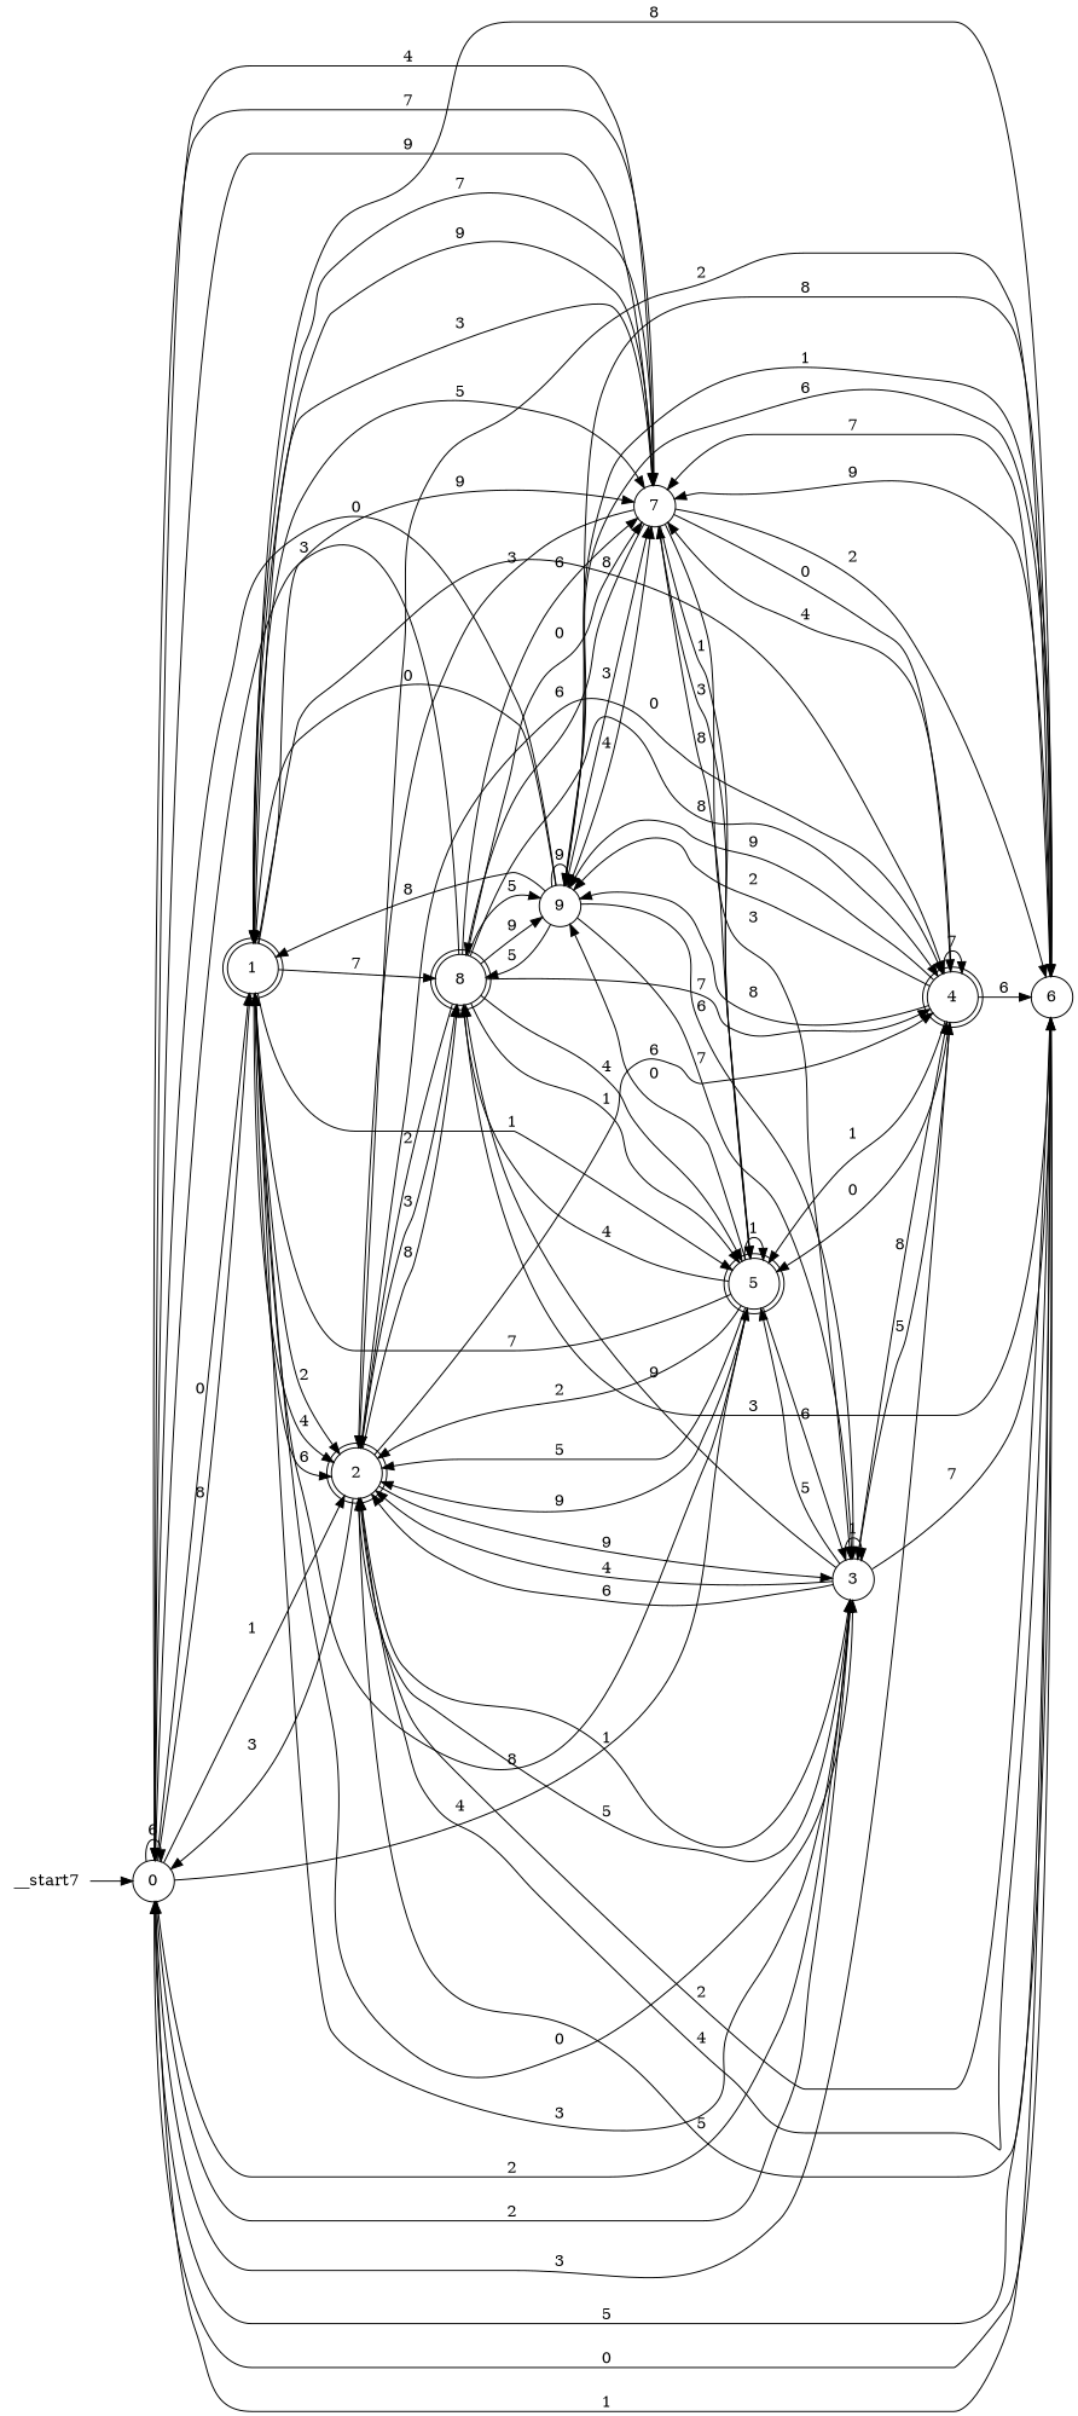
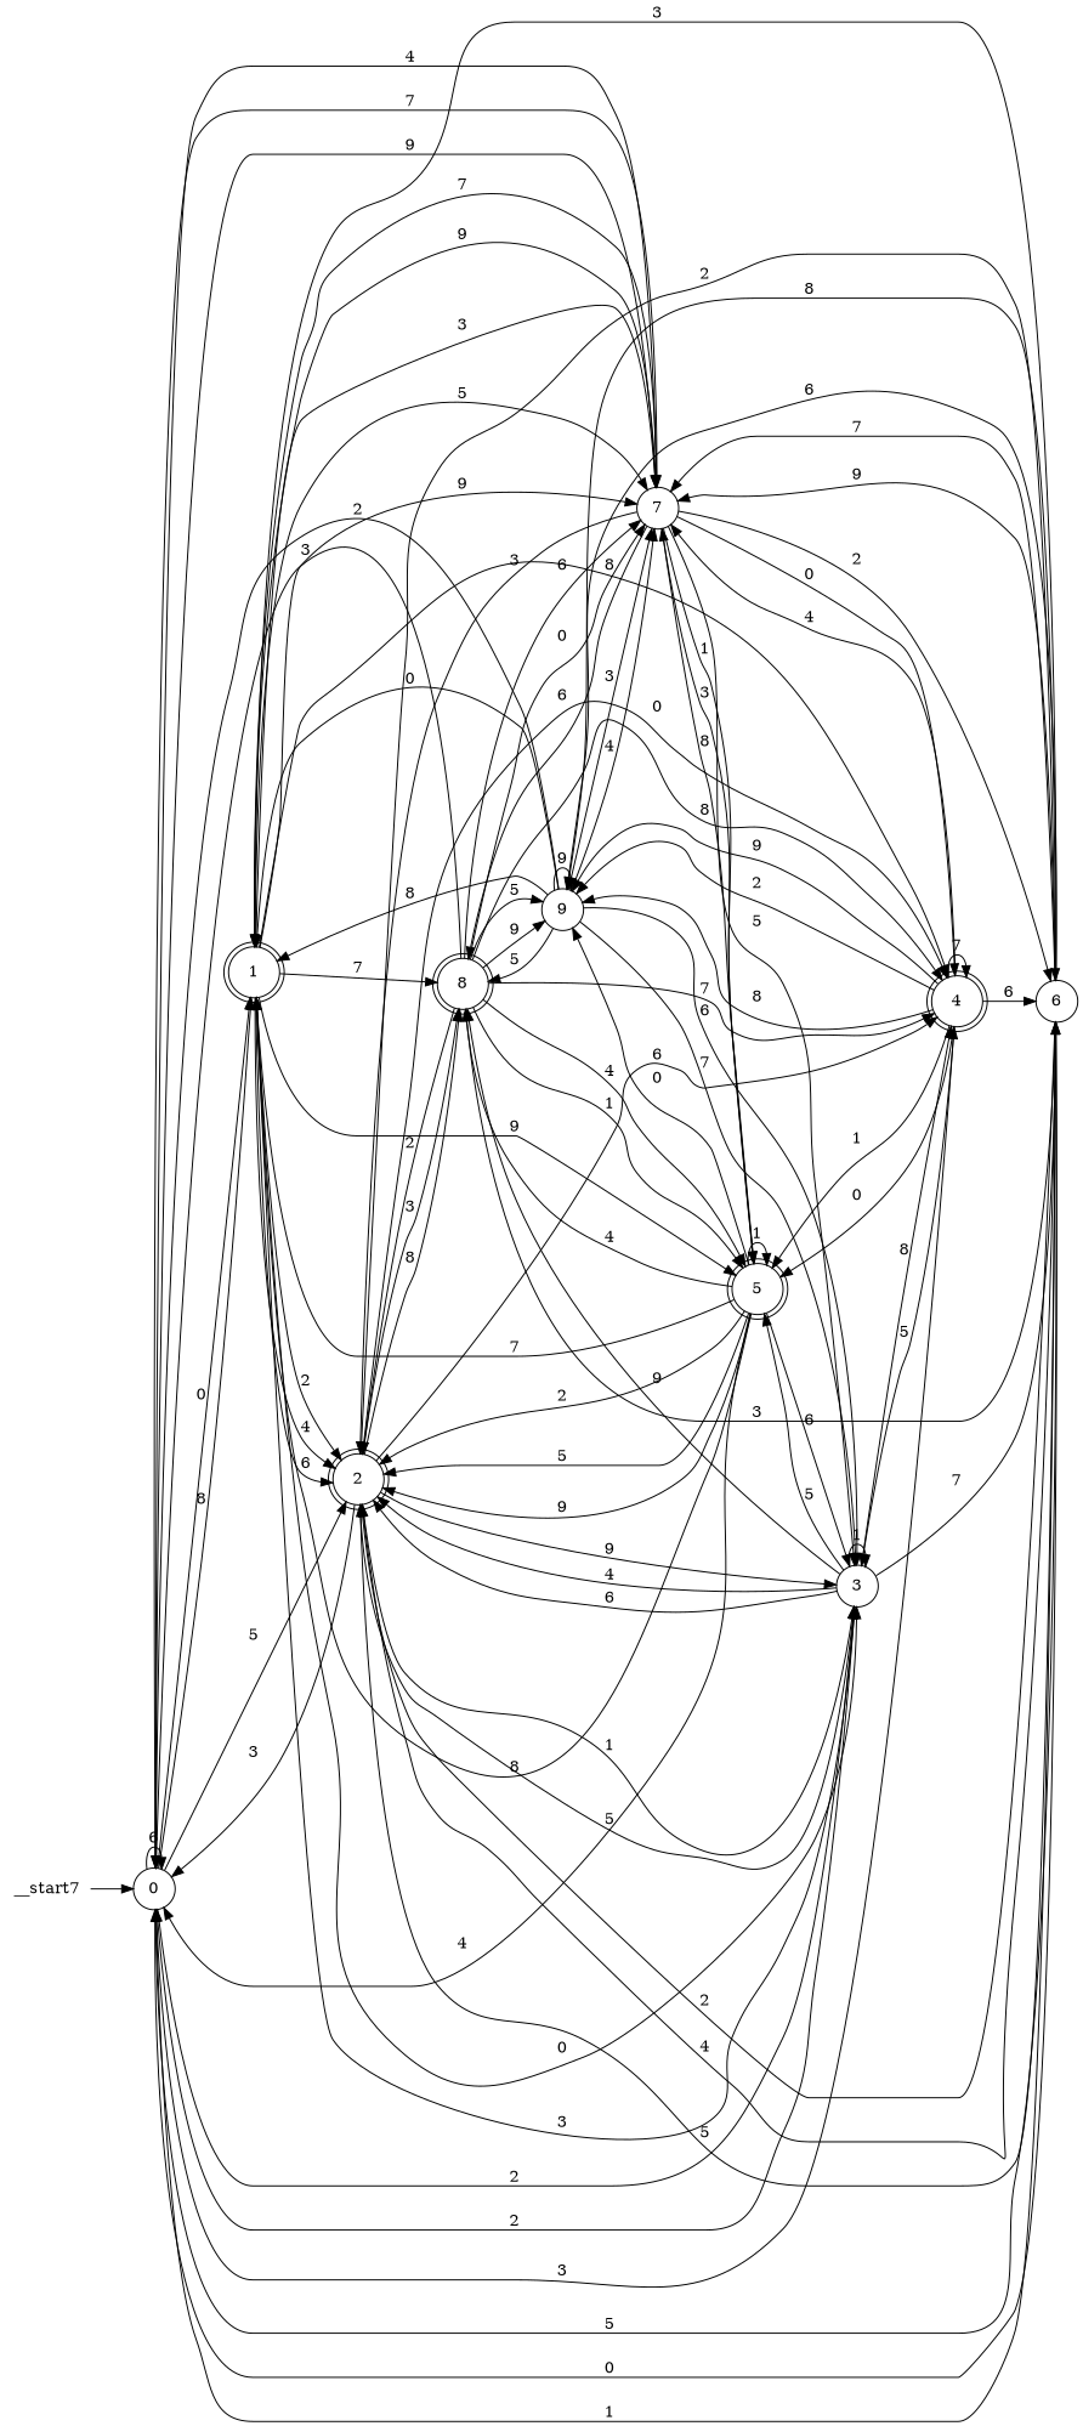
  digraph {
    rankdir=LR
    node [shape=circle]
    n1 [label=0]
    n2 [label=1 shape=doublecircle]
    n3 [label=2 shape=doublecircle]
    n4 [label=3]
    n5 [label=4 shape=doublecircle]
    n6 [label=5 shape=doublecircle]
    n7 [label=6]
    n8 [label=7]
    n9 [label=8 shape=doublecircle]
    n10 [label=9]
    n11 [height=0 label=__start7 shape=none width=0]
    n1 -> n1 [label=6]
    n1 -> n2 [label=0]
    n1 -> n2 [label=8]
-   n1 -> n3 [label=1]
+   n1 -> n3 [label=5]
    n1 -> n4 [label=2]
    n1 -> n5 [label=3]
-   n1 -> n6 [label=4]
+   n6 -> n1 [label=4]
    n1 -> n7 [label=5]
    n1 -> n8 [label=7]
    n1 -> n8 [label=9]
    n2 -> n3 [label=2]
    n2 -> n3 [label=4]
    n2 -> n3 [label=6]
    n2 -> n4 [label=0]
    n2 -> n5 [label=8]
-   n2 -> n6 [label=1]
+   n2 -> n6 [label=9]
    n2 -> n8 [label=3]
    n2 -> n8 [label=5]
    n2 -> n8 [label=9]
    n2 -> n9 [label=7]
    n3 -> n1 [label=3]
    n3 -> n4 [label=1]
    n3 -> n4 [label=5]
    n3 -> n4 [label=9]
    n3 -> n5 [label=0]
    n3 -> n5 [label=6]
    n3 -> n7 [label=2]
    n3 -> n9 [label=3]
    n3 -> n9 [label=8]
    n4 -> n1 [label=2]
    n4 -> n2 [label=3]
    n4 -> n3 [label=4]
    n4 -> n3 [label=6]
    n4 -> n4 [label=1]
    n4 -> n5 [label=8]
    n4 -> n6 [label=5]
    n4 -> n7 [label=7]
    n4 -> n9 [label=9]
    n5 -> n4 [label=5]
    n5 -> n5 [label=7]
    n5 -> n6 [label=0]
    n5 -> n6 [label=1]
    n5 -> n7 [label=6]
    n5 -> n8 [label=4]
    n5 -> n10 [label=2]
    n5 -> n10 [label=8]
    n5 -> n10 [label=9]
    n6 -> n2 [label=7]
    n6 -> n2 [label=8]
    n6 -> n3 [label=2]
    n6 -> n3 [label=5]
    n6 -> n3 [label=9]
    n6 -> n4 [label=6]
    n6 -> n6 [label=1]
    n6 -> n8 [label=3]
    n6 -> n9 [label=4]
    n6 -> n10 [label=0]
    n7 -> n1 [label=0]
    n7 -> n1 [label=1]
-   n7 -> n2 [label=8]
+   n7 -> n2 [label=3]
    n7 -> n3 [label=2]
    n7 -> n3 [label=4]
    n7 -> n3 [label=5]
    n7 -> n8 [label=7]
    n7 -> n8 [label=9]
    n7 -> n10 [label=6]
    n7 -> n10 [label=8]
    n8 -> n1 [label=4]
    n8 -> n2 [label=7]
    n8 -> n2 [label=9]
    n8 -> n3 [label=3]
-   n8 -> n4 [label=3]
+   n8 -> n4 [label=5]
    n8 -> n5 [label=0]
    n8 -> n6 [label=1]
    n8 -> n6 [label=8]
    n8 -> n7 [label=2]
    n8 -> n9 [label=6]
    n9 -> n1 [label=3]
    n9 -> n3 [label=2]
    n9 -> n5 [label=7]
    n9 -> n5 [label=8]
    n9 -> n6 [label=1]
    n9 -> n6 [label=4]
    n9 -> n7 [label=3]
    n9 -> n8 [label=0]
    n9 -> n8 [label=6]
    n9 -> n10 [label=5]
    n9 -> n10 [label=9]
-   n10 -> n1 [label=0]
+   n10 -> n1 [label=2]
    n10 -> n2 [label=0]
    n10 -> n2 [label=8]
    n10 -> n4 [label=6]
    n10 -> n4 [label=7]
-   n10 -> n7 [label=1]
    n10 -> n8 [label=3]
    n10 -> n8 [label=4]
    n10 -> n9 [label=5]
    n10 -> n10 [label=9]
    n11 -> n1
  }
